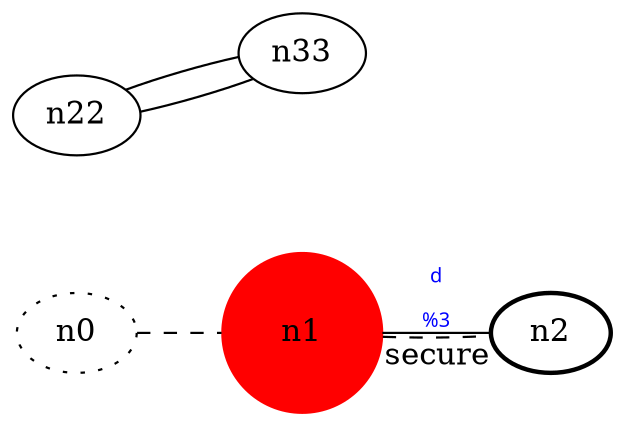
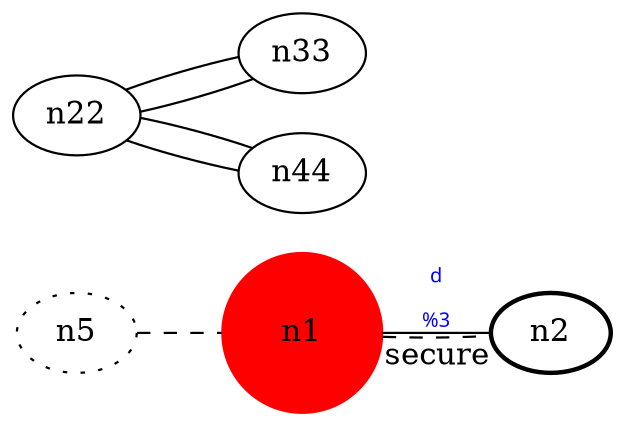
  graph {
    fontcolor=blue
    rankdir=LR
-   n0 [fillcolor="#123456" style=dotted]
+   n0 [fillcolor="#123456" style=dotted label=n5]
    n1 [color=red height=1 style=filled width=1]
    n2 [style=bold xlabel=secure]
    n22
    n33
+   n44
    n0 -- n1 [style=dashed]
    n1 -- n2 [fontcolor=blue fontname="comic sans" fontsize=9 label="d\n\l\G"]
    n1 -- n2 [style=dashed]
    n22 -- n33
    n22 -- n33
+   n22 -- n44
+   n22 -- n44
  }
